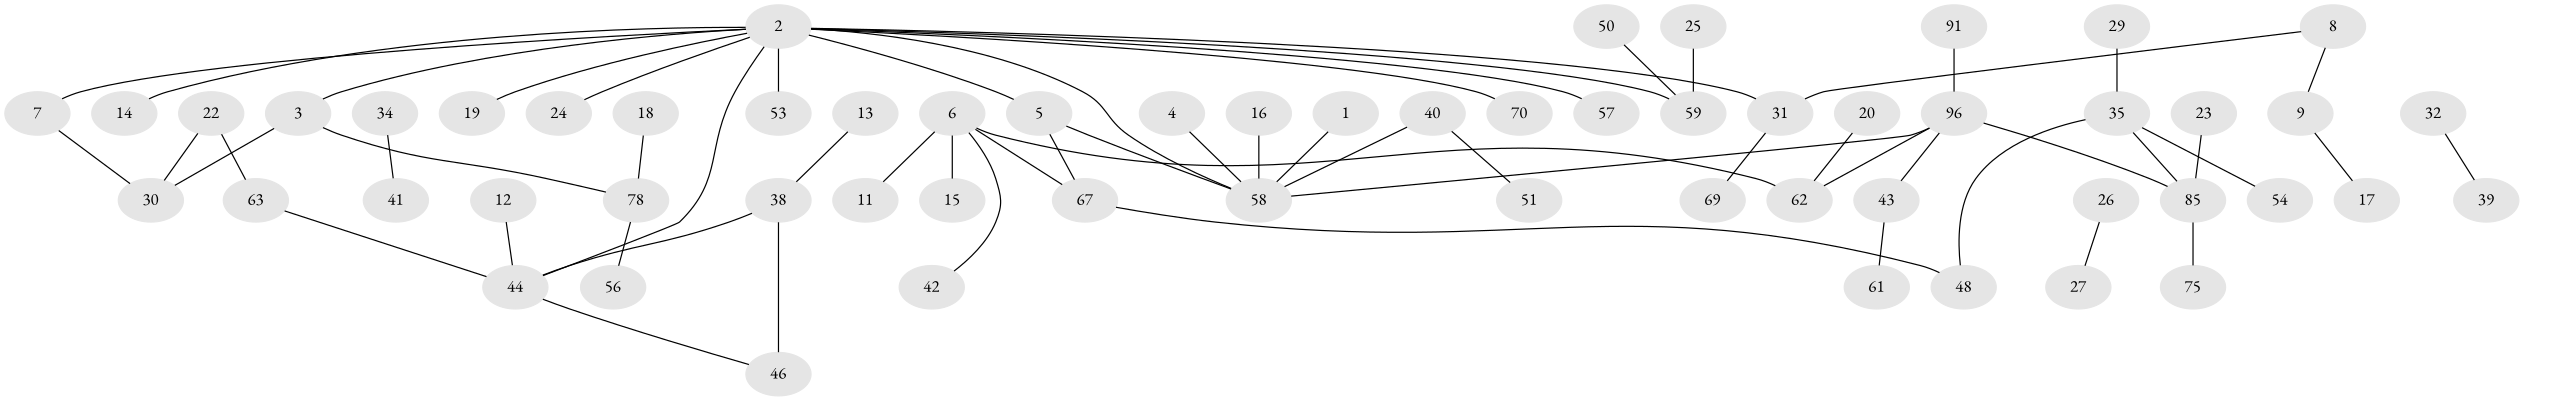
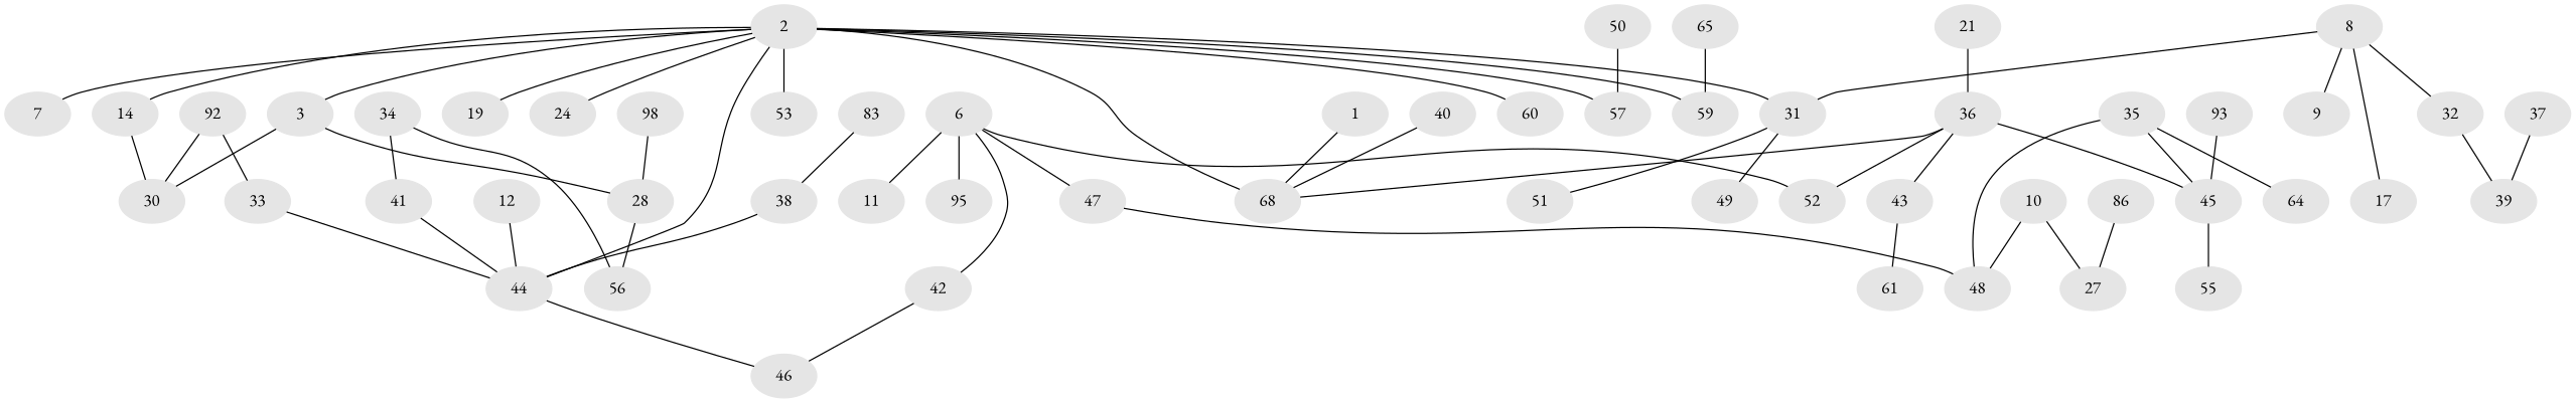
  graph {
    fontname="EB Garamond"
    node [color=gray90 fontname="EB Garamond" style=filled]
    edge [fontname="EB Garamond" weight=1.0]
    1
-   58
+   58 [label=68]
    2
    3
-   5
    7
    14
    19
    24
    31
    44
    53
    57
    59
-   60 [label=70]
-   28 [label=78]
+   60
+   28
    30
-   47 [label=67]
-   49 [label=69]
+   47
+   49
    51
    46
    56
-   4
    48
    6
    11
-   15
+   15 [label=95]
    42
-   52 [label=62]
+   52
    8
    9
    17
    32
    39
+   10
    27
    12
-   13
+   13 [label=83]
    38
-   45 [label=85]
-   55 [label=75]
-   16
-   18
-   20
-   21 [label=91]
-   36 [label=96]
+   45
+   55
+   18 [label=98]
+   21
+   36
    43
-   22
-   33 [label=63]
-   23
-   25
-   26
-   29
+   22 [label=92]
+   33
+   23 [label=93]
+   25 [label=65]
+   26 [label=86]
    35
-   54
+   54 [label=64]
    34
    41
    61
+   37
    40
    50
    1 -- 58
    2 -- 58
    2 -- 3
-   2 -- 5
    2 -- 7
    2 -- 14
    2 -- 19
    2 -- 24
    2 -- 31
    2 -- 44
    2 -- 53
    2 -- 57
    2 -- 59
    2 -- 60
    3 -- 28
    3 -- 30
-   5 -- 58
-   5 -- 47
-   7 -- 30
+   14 -- 30
    31 -- 49
-   40 -- 51
+   31 -- 51
    44 -- 46
    28 -- 56
    47 -- 48
-   4 -- 58
    6 -- 47
    6 -- 11
    6 -- 15
    6 -- 42
    6 -- 52
-   38 -- 46
+   42 -- 46
    8 -- 31
    8 -- 9
-   9 -- 17
+   8 -- 17
+   8 -- 32
    32 -- 39
+   10 -- 48
+   10 -- 27
    12 -- 44
    13 -- 38
    38 -- 44
    45 -- 55
-   16 -- 58
    18 -- 28
-   20 -- 52
    21 -- 36
    36 -- 58
    36 -- 52
    36 -- 45
    36 -- 43
    43 -- 61
    22 -- 30
    22 -- 33
    33 -- 44
    23 -- 45
    25 -- 59
    26 -- 27
-   29 -- 35
    35 -- 48
    35 -- 45
    35 -- 54
+   34 -- 56
    34 -- 41
+   41 -- 44
+   37 -- 39
    40 -- 58
-   50 -- 59
+   50 -- 57
  }
